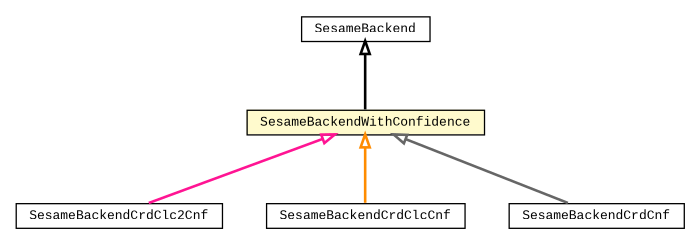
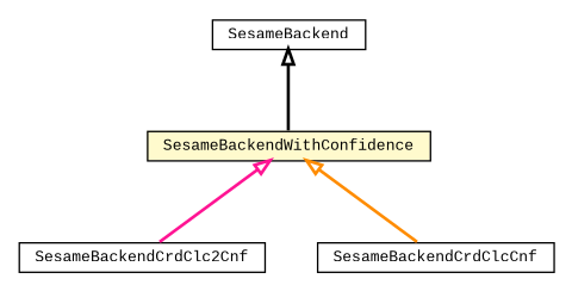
  digraph {
    fontname="Liberation Mono"
    nodesep=0.25
    ranksep=0.5
    node [fontcolor=black fontname="Liberation Mono" fontsize=10.0 shape=plaintext]
    edge [arrowtail=empty dir=back fontname="Liberation Mono" fontsize=10 headport=p labelfontname=Helvetica labelfontsize=10 style=bold tailport=p]
    n1 [label=<<table title="org.universAAL.context.che.database.impl.SesameBackendCrdClc2Cnf" border="0" cellborder="1" cellspacing="0" cellpadding="2" port="p" href="./SesameBackendCrdClc2Cnf.html"> 		<tr><td><table border="0" cellspacing="0" cellpadding="1"> <tr><td align="center" balign="center"> SesameBackendCrdClc2Cnf </td></tr> 		</table></td></tr> 		</table>>]
    n2 [label=<<table title="org.universAAL.context.che.database.impl.SesameBackendCrdClcCnf" border="0" cellborder="1" cellspacing="0" cellpadding="2" port="p" href="./SesameBackendCrdClcCnf.html"> 		<tr><td><table border="0" cellspacing="0" cellpadding="1"> <tr><td align="center" balign="center"> SesameBackendCrdClcCnf </td></tr> 		</table></td></tr> 		</table>>]
-   n3 [label=<<table title="org.universAAL.context.che.database.impl.SesameBackendCrdCnf" border="0" cellborder="1" cellspacing="0" cellpadding="2" port="p" href="./SesameBackendCrdCnf.html"> 		<tr><td><table border="0" cellspacing="0" cellpadding="1"> <tr><td align="center" balign="center"> SesameBackendCrdCnf </td></tr> 		</table></td></tr> 		</table>>]
    n4 [label=<<table title="org.universAAL.context.che.database.impl.SesameBackendWithConfidence" border="0" cellborder="1" cellspacing="0" cellpadding="2" port="p" bgcolor="lemonChiffon" href="./SesameBackendWithConfidence.html"> 		<tr><td><table border="0" cellspacing="0" cellpadding="1"> <tr><td align="center" balign="center"> SesameBackendWithConfidence </td></tr> 		</table></td></tr> 		</table>>]
    n5 [label=<<table title="org.universAAL.context.che.database.impl.SesameBackend" border="0" cellborder="1" cellspacing="0" cellpadding="2" port="p" href="./SesameBackend.html"> 		<tr><td><table border="0" cellspacing="0" cellpadding="1"> <tr><td align="center" balign="center"> SesameBackend </td></tr> 		</table></td></tr> 		</table>>]
    n4 -> n1 [color=deeppink]
    n4 -> n2 [color=darkorange]
-   n4 -> n3 [color=gray40]
    n5 -> n4 [color=black]
  }
